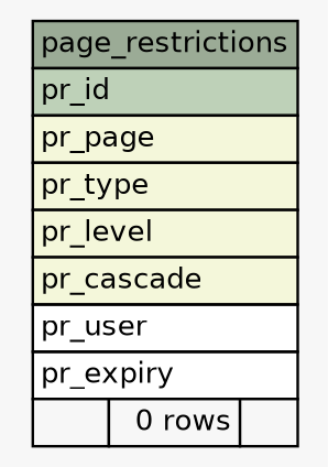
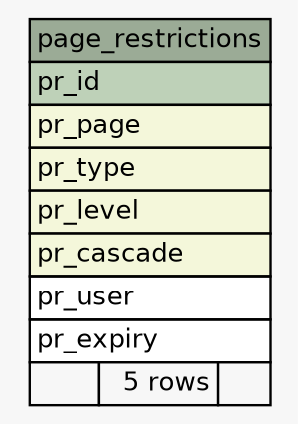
  digraph {
    bgcolor="#f7f7f7"
    fontname=Helvetica
    fontsize=11
    nodesep=0.18
    rankdir=RL
    ranksep=0.46
-   n1 [fontname=Helvetica fontsize=11 label=<     <TABLE BORDER="0" CELLBORDER="1" CELLSPACING="0" BGCOLOR="#ffffff">       <TR><TD COLSPAN="3" BGCOLOR="#9bab96" ALIGN="CENTER">page_restrictions</TD></TR>       <TR><TD PORT="pr_id" COLSPAN="3" BGCOLOR="#bed1b8" ALIGN="LEFT">pr_id</TD></TR>       <TR><TD PORT="pr_page" COLSPAN="3" BGCOLOR="#f4f7da" ALIGN="LEFT">pr_page</TD></TR>       <TR><TD PORT="pr_type" COLSPAN="3" BGCOLOR="#f4f7da" ALIGN="LEFT">pr_type</TD></TR>       <TR><TD PORT="pr_level" COLSPAN="3" BGCOLOR="#f4f7da" ALIGN="LEFT">pr_level</TD></TR>       <TR><TD PORT="pr_cascade" COLSPAN="3" BGCOLOR="#f4f7da" ALIGN="LEFT">pr_cascade</TD></TR>       <TR><TD PORT="pr_user" COLSPAN="3" ALIGN="LEFT">pr_user</TD></TR>       <TR><TD PORT="pr_expiry" COLSPAN="3" ALIGN="LEFT">pr_expiry</TD></TR>       <TR><TD ALIGN="LEFT" BGCOLOR="#f7f7f7">  </TD><TD ALIGN="RIGHT" BGCOLOR="#f7f7f7">0 rows</TD><TD ALIGN="RIGHT" BGCOLOR="#f7f7f7">  </TD></TR>     </TABLE>> shape=plaintext]
+   n1 [fontname=Helvetica fontsize=11 label=<     <TABLE BORDER="0" CELLBORDER="1" CELLSPACING="0" BGCOLOR="#ffffff">       <TR><TD COLSPAN="3" BGCOLOR="#9bab96" ALIGN="CENTER">page_restrictions</TD></TR>       <TR><TD PORT="pr_id" COLSPAN="3" BGCOLOR="#bed1b8" ALIGN="LEFT">pr_id</TD></TR>       <TR><TD PORT="pr_page" COLSPAN="3" BGCOLOR="#f4f7da" ALIGN="LEFT">pr_page</TD></TR>       <TR><TD PORT="pr_type" COLSPAN="3" BGCOLOR="#f4f7da" ALIGN="LEFT">pr_type</TD></TR>       <TR><TD PORT="pr_level" COLSPAN="3" BGCOLOR="#f4f7da" ALIGN="LEFT">pr_level</TD></TR>       <TR><TD PORT="pr_cascade" COLSPAN="3" BGCOLOR="#f4f7da" ALIGN="LEFT">pr_cascade</TD></TR>       <TR><TD PORT="pr_user" COLSPAN="3" ALIGN="LEFT">pr_user</TD></TR>       <TR><TD PORT="pr_expiry" COLSPAN="3" ALIGN="LEFT">pr_expiry</TD></TR>       <TR><TD ALIGN="LEFT" BGCOLOR="#f7f7f7">  </TD><TD ALIGN="RIGHT" BGCOLOR="#f7f7f7">5 rows</TD><TD ALIGN="RIGHT" BGCOLOR="#f7f7f7">  </TD></TR>     </TABLE>> shape=plaintext]
  }
